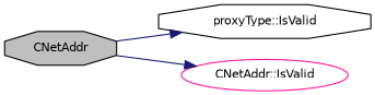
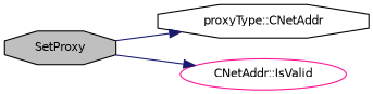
  digraph {
    rankdir=LR
    node [color=black fillcolor=white fontname=Helvetica fontsize=10 shape=octagon style=filled]
    edge [color=midnightblue fontname=Helvetica fontsize=10 labelfontname=Helvetica labelfontsize=10 style=solid]
-   n1 [fillcolor=grey75 fontcolor=black height=0.2 label=CNetAddr width=0.4]
-   n2 [height=0.2 label="proxyType::IsValid" width=0.4]
+   n1 [fillcolor=grey75 fontcolor=black height=0.2 label=SetProxy width=0.4]
+   n2 [height=0.2 label="proxyType::CNetAddr" width=0.4]
    n3 [color=deeppink height=0.2 label="CNetAddr::IsValid" shape=ellipse width=0.4]
    n1 -> n2
    n1 -> n3
  }
